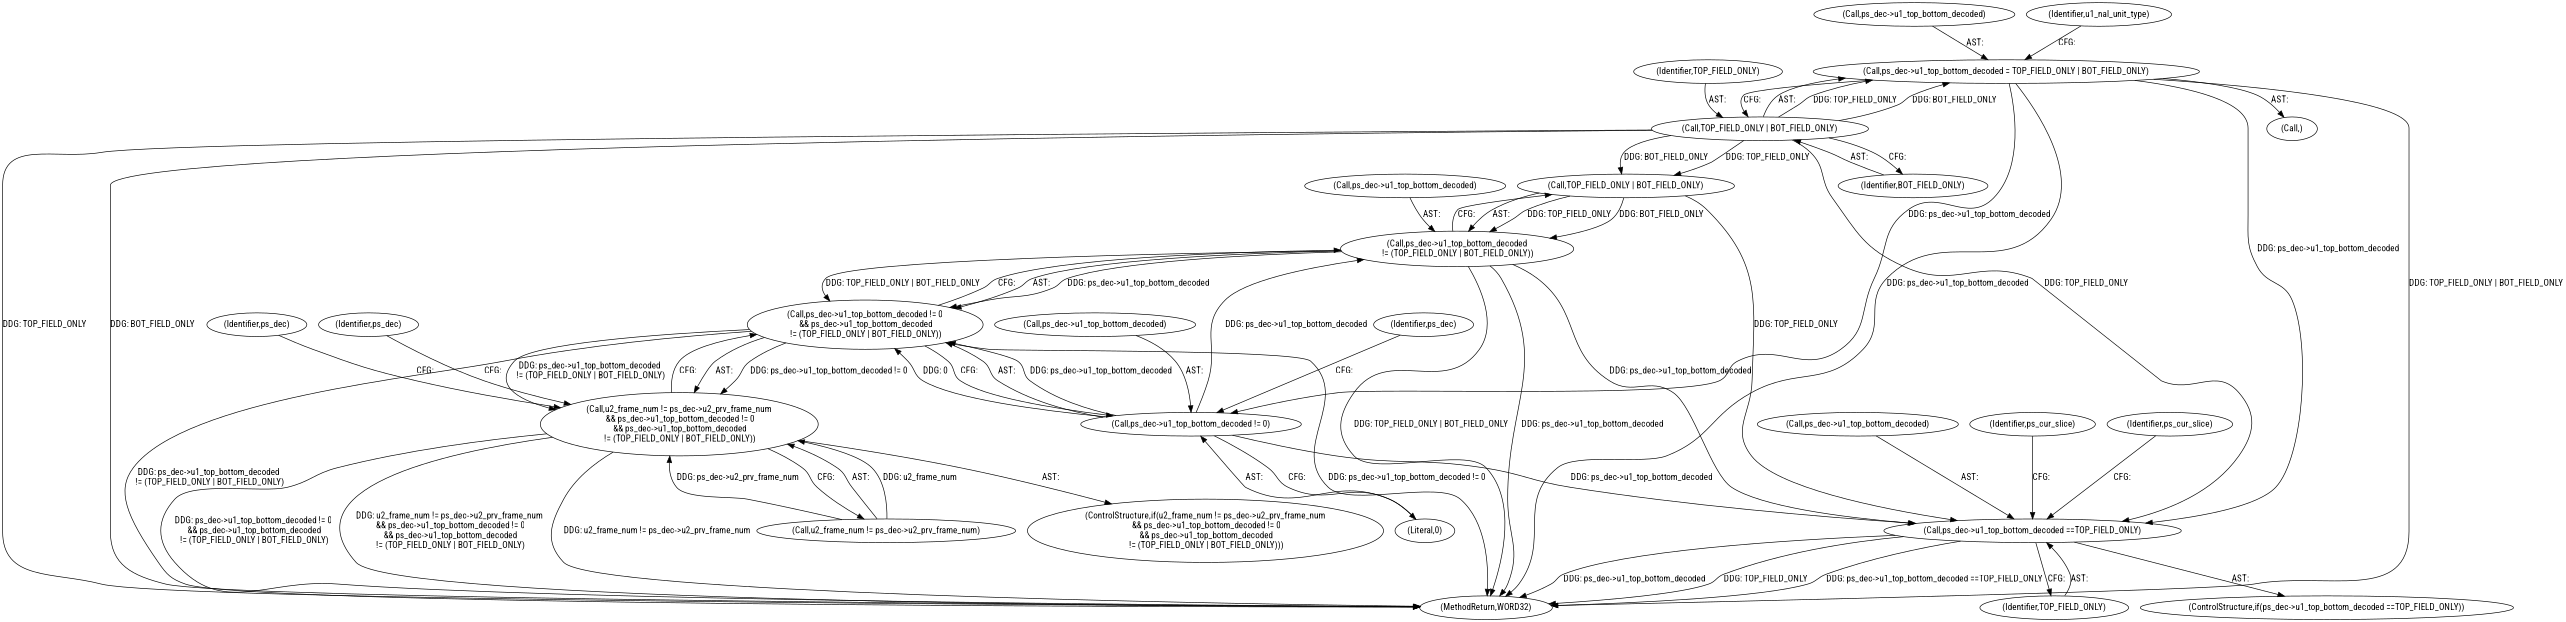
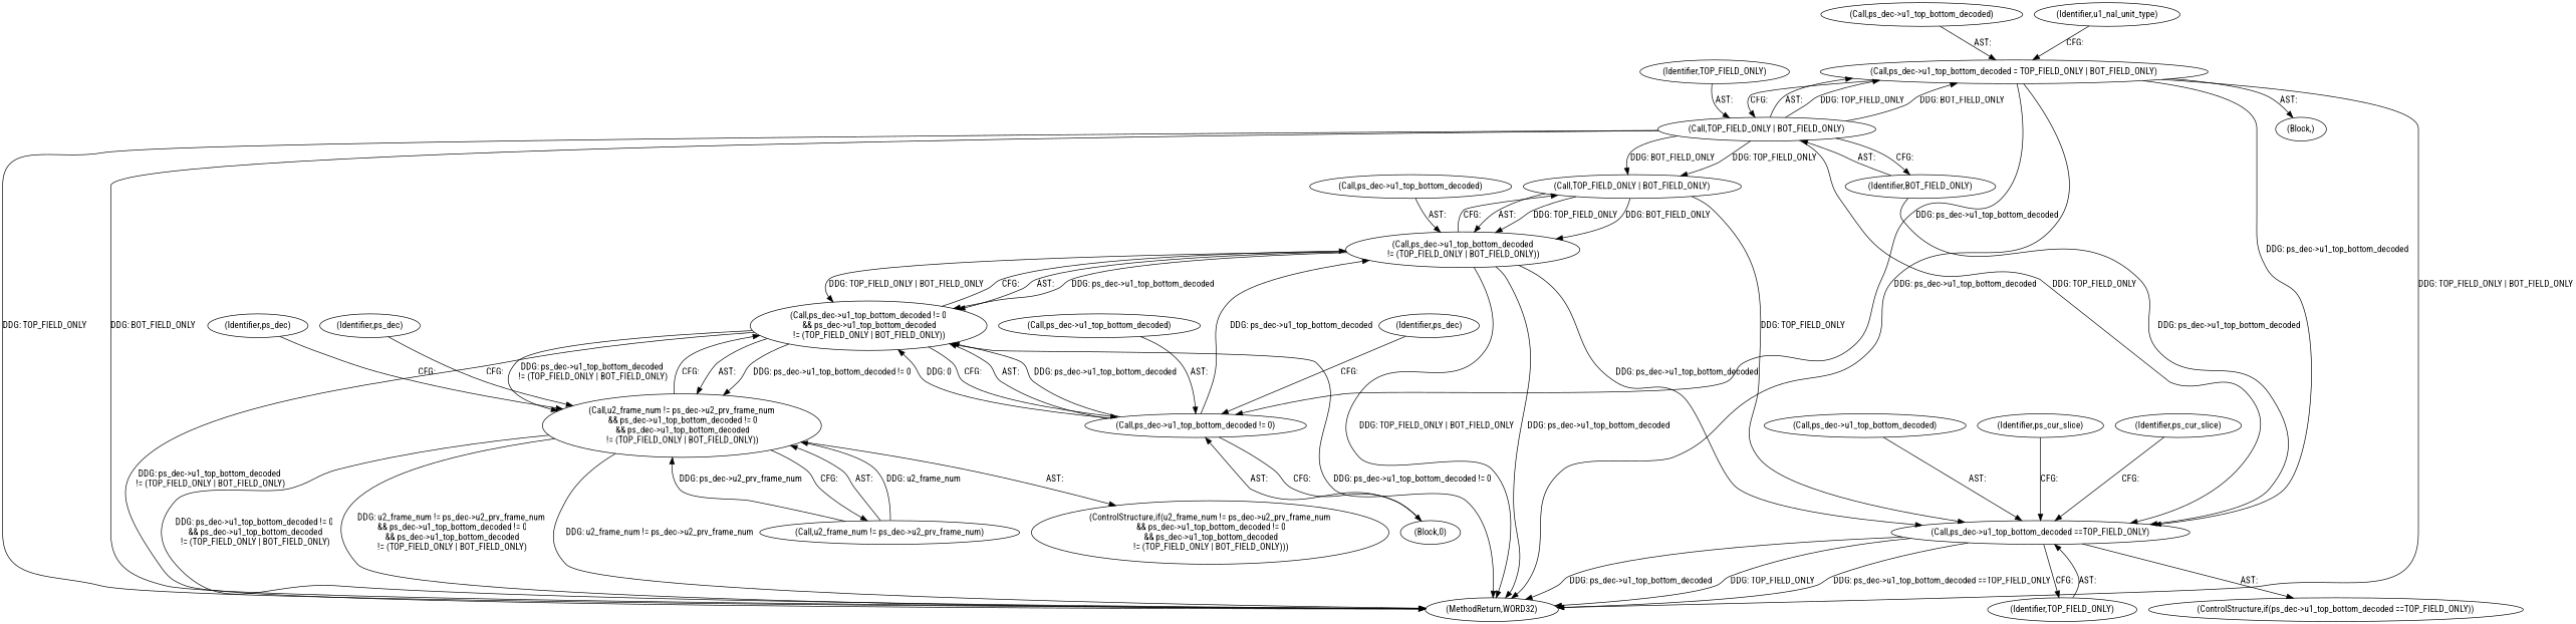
  digraph {
    fontname="Roboto Condensed"
    node [fontname="Roboto Condensed"]
    edge [fontname="Roboto Condensed"]
    n1 [label="(Call,ps_dec->u1_top_bottom_decoded = TOP_FIELD_ONLY | BOT_FIELD_ONLY)"]
    n2 [label="(Call,TOP_FIELD_ONLY | BOT_FIELD_ONLY)"]
    n3 [label="(Call,ps_dec->u1_top_bottom_decoded != 0)"]
    n4 [label="(Call,ps_dec->u1_top_bottom_decoded ==TOP_FIELD_ONLY)"]
-   n5 [label="(Call,)"]
+   n5 [label="(Block,)"]
    n6 [label="(MethodReturn,WORD32)"]
    n7 [label="(Identifier,BOT_FIELD_ONLY)"]
    n8 [label="(Call,TOP_FIELD_ONLY | BOT_FIELD_ONLY)"]
    n9 [label="(Call,ps_dec->u1_top_bottom_decoded != 0\n && ps_dec->u1_top_bottom_decoded\n != (TOP_FIELD_ONLY | BOT_FIELD_ONLY))"]
    n10 [label="(Call,ps_dec->u1_top_bottom_decoded\n != (TOP_FIELD_ONLY | BOT_FIELD_ONLY))"]
-   n11 [label="(Literal,0)"]
+   n11 [label="(Block,0)"]
    n12 [label="(Identifier,TOP_FIELD_ONLY)"]
    n13 [label="(ControlStructure,if(ps_dec->u1_top_bottom_decoded ==TOP_FIELD_ONLY))"]
    n14 [label="(Call,u2_frame_num != ps_dec->u2_prv_frame_num\n && ps_dec->u1_top_bottom_decoded != 0\n && ps_dec->u1_top_bottom_decoded\n != (TOP_FIELD_ONLY | BOT_FIELD_ONLY))"]
    n15 [label="(ControlStructure,if(u2_frame_num != ps_dec->u2_prv_frame_num\n && ps_dec->u1_top_bottom_decoded != 0\n && ps_dec->u1_top_bottom_decoded\n != (TOP_FIELD_ONLY | BOT_FIELD_ONLY)))"]
    n16 [label="(Call,u2_frame_num != ps_dec->u2_prv_frame_num)"]
    n17 [label="(Identifier,TOP_FIELD_ONLY)"]
    n18 [label="(Call,ps_dec->u1_top_bottom_decoded)"]
    n19 [label="(Call,ps_dec->u1_top_bottom_decoded)"]
    n20 [label="(Identifier,ps_dec)"]
    n21 [label="(Identifier,ps_dec)"]
    n22 [label="(Identifier,u1_nal_unit_type)"]
    n23 [label="(Identifier,ps_cur_slice)"]
    n24 [label="(Identifier,ps_cur_slice)"]
    n25 [label="(Call,ps_dec->u1_top_bottom_decoded)"]
    n26 [label="(Call,ps_dec->u1_top_bottom_decoded)"]
    n27 [label="(Identifier,ps_dec)"]
    n1 -> n2 [label="CFG: "]
    n1 -> n3 [label="DDG: ps_dec->u1_top_bottom_decoded"]
    n1 -> n4 [label="DDG: ps_dec->u1_top_bottom_decoded"]
    n1 -> n5 [label="AST: "]
    n1 -> n6 [label="DDG: ps_dec->u1_top_bottom_decoded"]
    n1 -> n6 [label="DDG: TOP_FIELD_ONLY | BOT_FIELD_ONLY"]
    n2 -> n1 [label="AST: "]
    n2 -> n1 [label="DDG: TOP_FIELD_ONLY"]
    n2 -> n1 [label="DDG: BOT_FIELD_ONLY"]
    n2 -> n4 [label="DDG: TOP_FIELD_ONLY"]
    n2 -> n6 [label="DDG: TOP_FIELD_ONLY"]
    n2 -> n6 [label="DDG: BOT_FIELD_ONLY"]
    n2 -> n7 [label="CFG: "]
    n2 -> n8 [label="DDG: TOP_FIELD_ONLY"]
    n2 -> n8 [label="DDG: BOT_FIELD_ONLY"]
-   n3 -> n4 [label="DDG: ps_dec->u1_top_bottom_decoded"]
+   n7 -> n4 [label="DDG: ps_dec->u1_top_bottom_decoded"]
    n3 -> n9 [label="AST: "]
    n3 -> n9 [label="DDG: ps_dec->u1_top_bottom_decoded"]
    n3 -> n9 [label="DDG: 0"]
    n3 -> n10 [label="DDG: ps_dec->u1_top_bottom_decoded"]
    n3 -> n11 [label="CFG: "]
    n4 -> n6 [label="DDG: TOP_FIELD_ONLY"]
    n4 -> n6 [label="DDG: ps_dec->u1_top_bottom_decoded ==TOP_FIELD_ONLY"]
    n4 -> n6 [label="DDG: ps_dec->u1_top_bottom_decoded"]
    n4 -> n12 [label="CFG: "]
    n4 -> n13 [label="AST: "]
    n7 -> n2 [label="AST: "]
    n8 -> n4 [label="DDG: TOP_FIELD_ONLY"]
    n8 -> n10 [label="AST: "]
    n8 -> n10 [label="DDG: TOP_FIELD_ONLY"]
    n8 -> n10 [label="DDG: BOT_FIELD_ONLY"]
    n9 -> n3 [label="CFG: "]
    n9 -> n6 [label="DDG: ps_dec->u1_top_bottom_decoded\n != (TOP_FIELD_ONLY | BOT_FIELD_ONLY)"]
    n9 -> n6 [label="DDG: ps_dec->u1_top_bottom_decoded != 0"]
    n9 -> n10 [label="CFG: "]
    n9 -> n14 [label="AST: "]
    n9 -> n14 [label="DDG: ps_dec->u1_top_bottom_decoded != 0"]
    n9 -> n14 [label="DDG: ps_dec->u1_top_bottom_decoded\n != (TOP_FIELD_ONLY | BOT_FIELD_ONLY)"]
    n10 -> n4 [label="DDG: ps_dec->u1_top_bottom_decoded"]
    n10 -> n6 [label="DDG: ps_dec->u1_top_bottom_decoded"]
    n10 -> n6 [label="DDG: TOP_FIELD_ONLY | BOT_FIELD_ONLY"]
    n10 -> n8 [label="CFG: "]
    n10 -> n9 [label="AST: "]
    n10 -> n9 [label="DDG: ps_dec->u1_top_bottom_decoded"]
    n10 -> n9 [label="DDG: TOP_FIELD_ONLY | BOT_FIELD_ONLY"]
    n11 -> n3 [label="AST: "]
    n12 -> n4 [label="AST: "]
    n14 -> n6 [label="DDG: ps_dec->u1_top_bottom_decoded != 0\n && ps_dec->u1_top_bottom_decoded\n != (TOP_FIELD_ONLY | BOT_FIELD_ONLY)"]
    n14 -> n6 [label="DDG: u2_frame_num != ps_dec->u2_prv_frame_num\n && ps_dec->u1_top_bottom_decoded != 0\n && ps_dec->u1_top_bottom_decoded\n != (TOP_FIELD_ONLY | BOT_FIELD_ONLY)"]
    n14 -> n6 [label="DDG: u2_frame_num != ps_dec->u2_prv_frame_num"]
    n14 -> n9 [label="CFG: "]
    n14 -> n15 [label="AST: "]
    n14 -> n16 [label="CFG: "]
    n16 -> n14 [label="AST: "]
    n16 -> n14 [label="DDG: u2_frame_num"]
    n16 -> n14 [label="DDG: ps_dec->u2_prv_frame_num"]
    n17 -> n2 [label="AST: "]
    n18 -> n1 [label="AST: "]
    n19 -> n4 [label="AST: "]
    n20 -> n3 [label="CFG: "]
    n21 -> n14 [label="CFG: "]
    n22 -> n1 [label="CFG: "]
    n23 -> n4 [label="CFG: "]
    n24 -> n4 [label="CFG: "]
    n25 -> n3 [label="AST: "]
    n26 -> n10 [label="AST: "]
    n27 -> n14 [label="CFG: "]
  }
